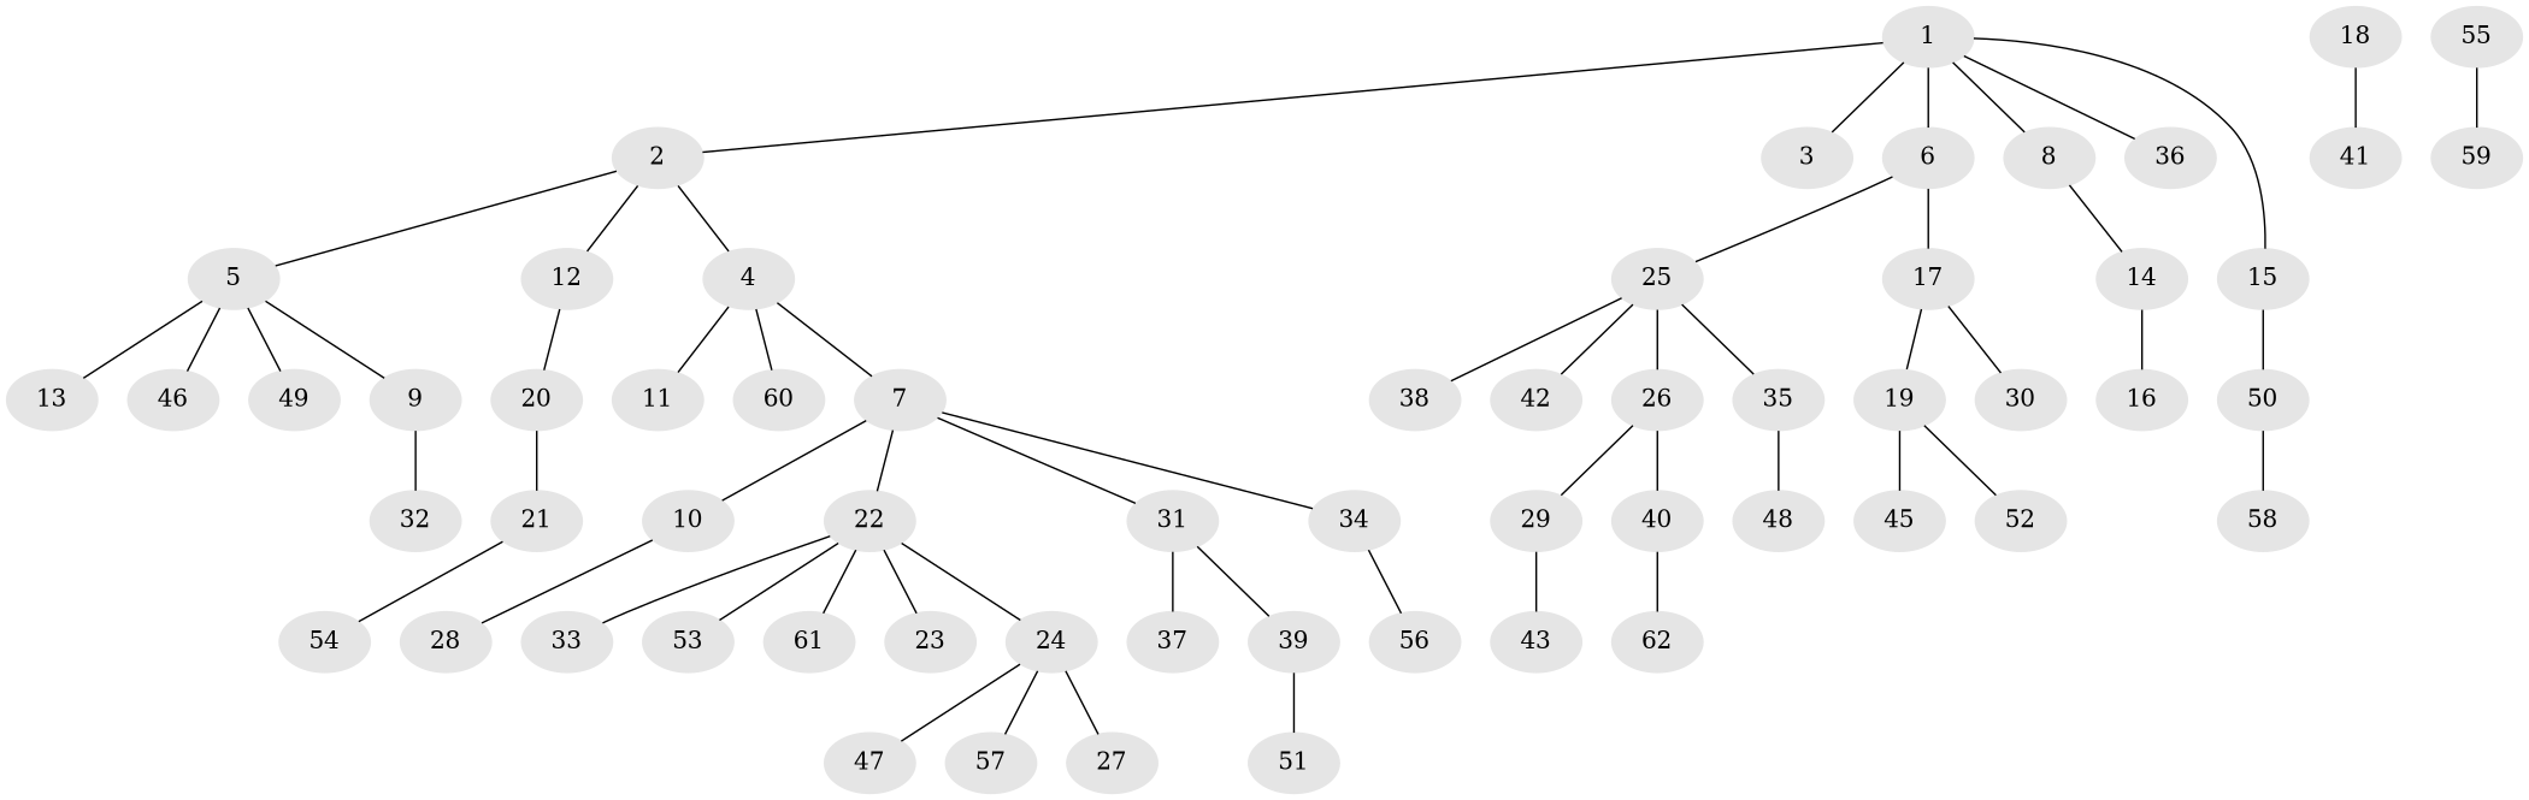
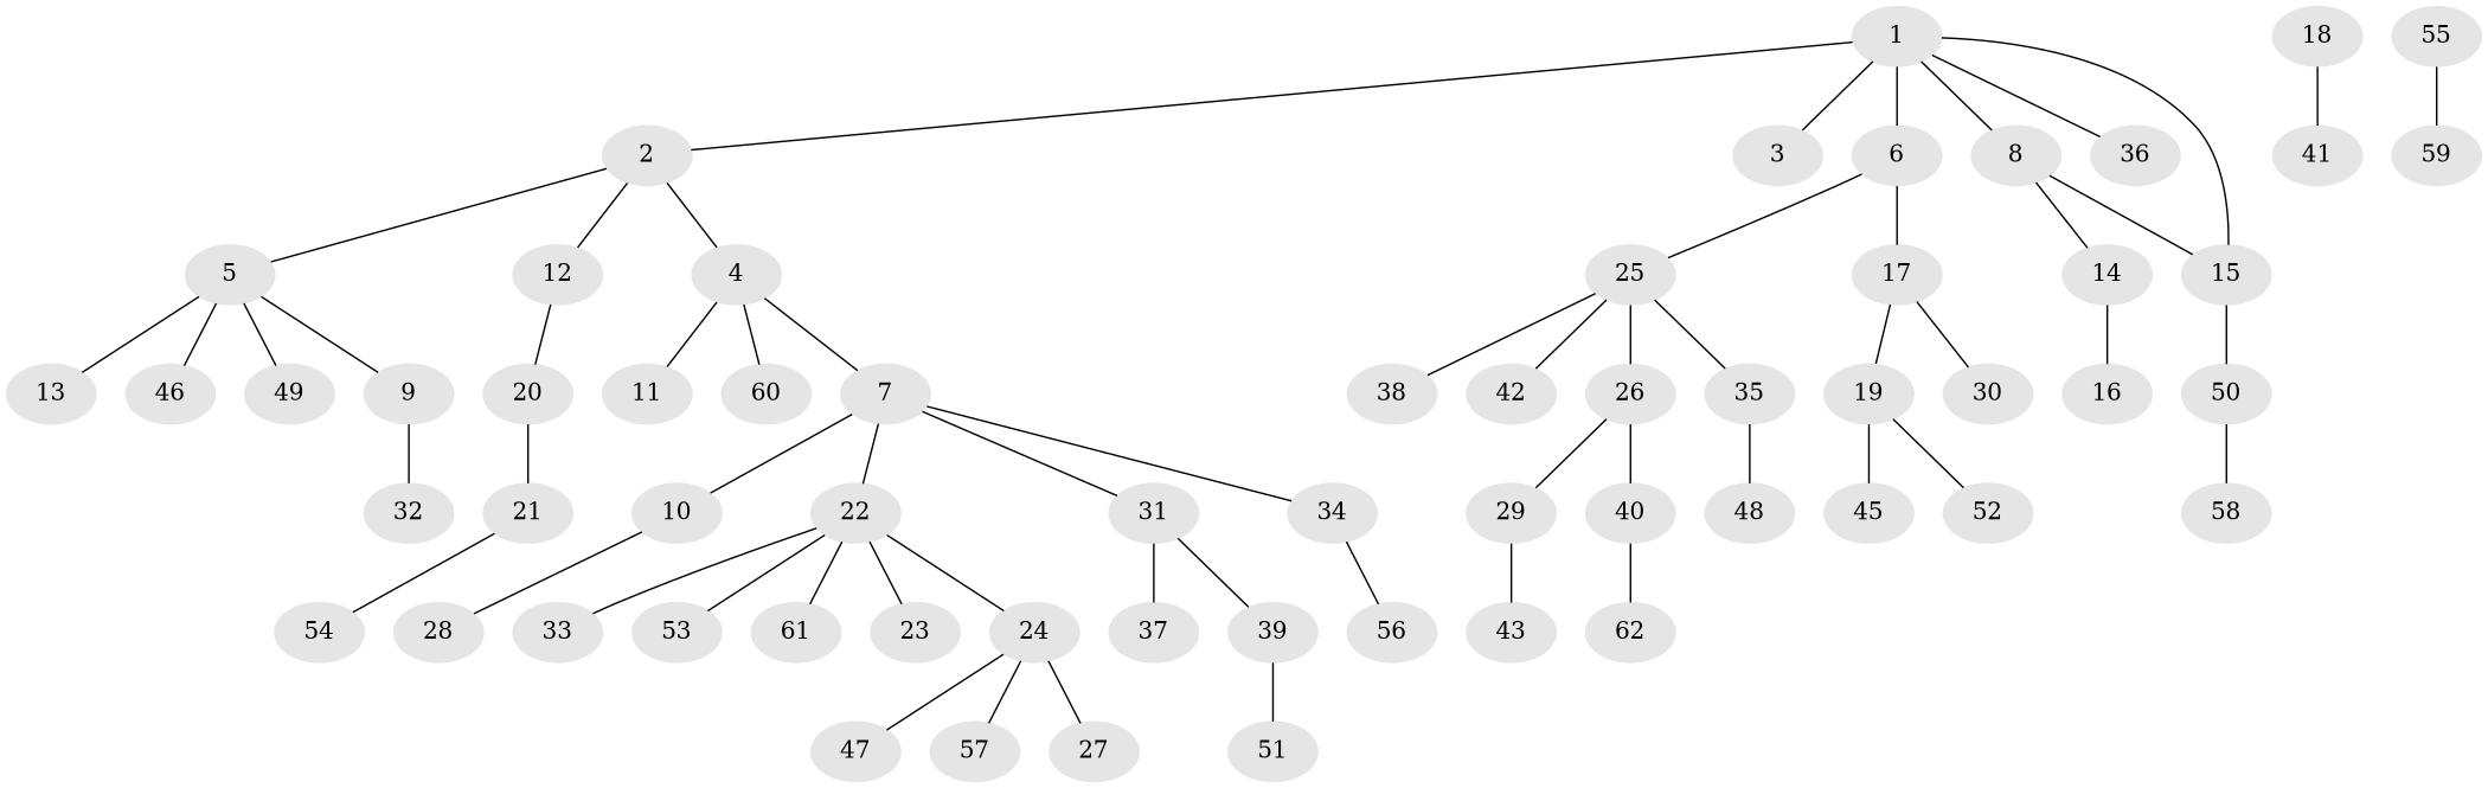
  graph {
    node [color=gray90 style=filled]
    edge [weight=1.0]
    1
    2
    3
    6
    8
    36
    15
    4
    5
    12
    17
    25
    14
    18
    41
    7
    11
    60
    9
    13
    46
    49
    20
    10
    22
    31
    34
    32
    19
    30
    26
    35
    38
    42
    28
    23
    24
    33
    53
    61
    37
    39
    56
    16
    50
    21
    58
    45
    52
    54
    27
    47
    57
    29
    40
    48
    43
    62
    51
    55
    59
    1 -- 2
    1 -- 3 [weight=2.0]
    1 -- 6
    1 -- 8
    1 -- 36
    1 -- 15
    2 -- 4
    2 -- 5
    2 -- 12
    6 -- 17
    6 -- 25
+   8 -- 15
    8 -- 14
    15 -- 50
    4 -- 7
    4 -- 11
    4 -- 60
    5 -- 9
    5 -- 13 [weight=2.0]
    5 -- 46
    5 -- 49
    12 -- 20
    17 -- 19
    17 -- 30
    25 -- 26 [weight=6.0]
    25 -- 35
    25 -- 38
    25 -- 42
    14 -- 16 [weight=2.0]
    18 -- 41
    7 -- 10
    7 -- 22
    7 -- 31
    7 -- 34
    9 -- 32
    20 -- 21 [weight=2.0]
    10 -- 28
    22 -- 23
    22 -- 24
    22 -- 33
    22 -- 53
    22 -- 61
    31 -- 37
    31 -- 39
    34 -- 56
    19 -- 45
    19 -- 52
    26 -- 29
    26 -- 40
    35 -- 48
    24 -- 27 [weight=2.0]
    24 -- 47
    24 -- 57
    39 -- 51
    50 -- 58 [weight=2.0]
    21 -- 54
    29 -- 43
    40 -- 62
    55 -- 59 [weight=2.0]
  }
